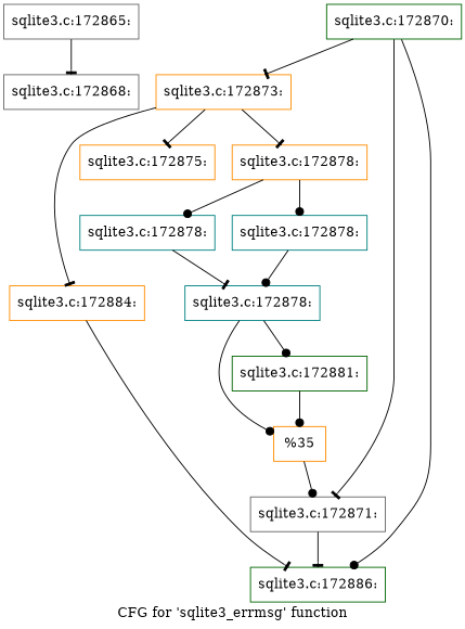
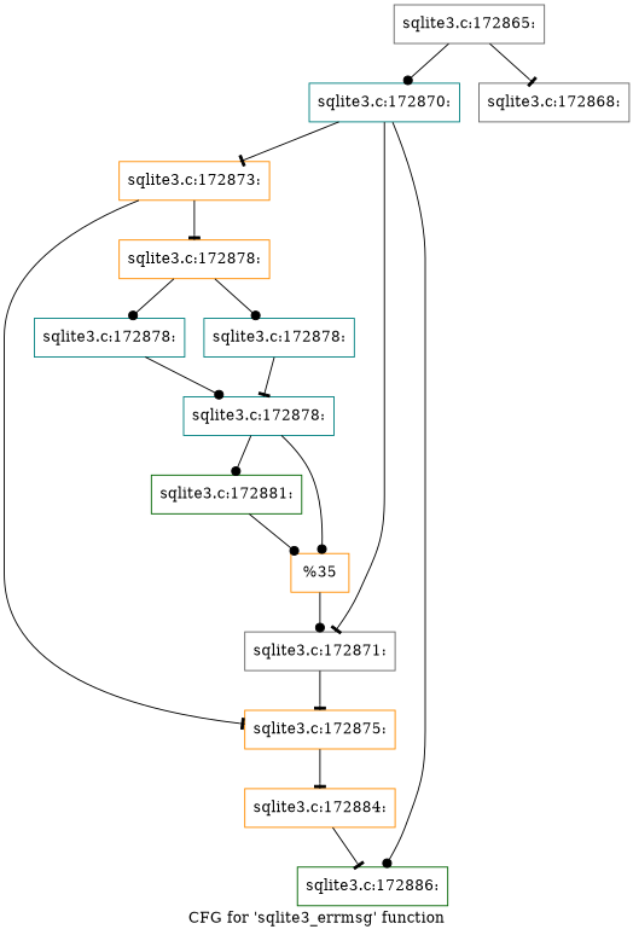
  digraph {
    label="CFG for 'sqlite3_errmsg' function"
    node [color=darkorange shape=record]
    edge [arrowhead=dot]
    n1 [color=gray40 label="{sqlite3.c:172865:}"]
-   n2 [color=darkgreen label="{sqlite3.c:172870:}"]
+   n2 [color=teal label="{sqlite3.c:172870:}"]
    n3 [color=gray40 label="{sqlite3.c:172868:}"]
    n4 [label="{sqlite3.c:172873:}"]
    n5 [color=gray40 label="{sqlite3.c:172871:}"]
    n6 [color=darkgreen label="{sqlite3.c:172886:}"]
    n7 [label="{sqlite3.c:172875:}"]
    n8 [label="{sqlite3.c:172878:}"]
    n9 [label="{sqlite3.c:172884:}"]
    n10 [color=teal label="{sqlite3.c:172878:}"]
    n11 [color=teal label="{sqlite3.c:172878:}"]
    n12 [color=teal label="{sqlite3.c:172878:}"]
    n13 [color=darkgreen label="{sqlite3.c:172881:}"]
    n14 [label="{%35}"]
+   n1 -> n2
    n1 -> n3 [arrowhead=tee]
    n2 -> n4 [arrowhead=tee]
    n2 -> n5 [arrowhead=tee]
    n2 -> n6
    n4 -> n7 [arrowhead=tee]
    n4 -> n8 [arrowhead=tee]
-   n5 -> n6 [arrowhead=tee]
-   n4 -> n9 [arrowhead=tee]
+   n5 -> n7 [arrowhead=tee]
+   n7 -> n9 [arrowhead=tee]
    n8 -> n10
    n8 -> n11
    n9 -> n6 [arrowhead=tee]
    n10 -> n12
    n11 -> n12 [arrowhead=tee]
    n12 -> n13
    n12 -> n14
    n13 -> n14
    n14 -> n5
  }
